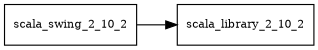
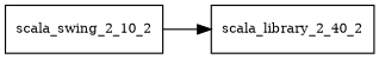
  digraph {
    rankdir=LR
    node [fontsize=10.0 shape=box]
    scala_swing_2_10_2
-   scala_library_2_10_2
+   scala_library_2_10_2 [label=scala_library_2_40_2]
    scala_swing_2_10_2 -> scala_library_2_10_2
  }
